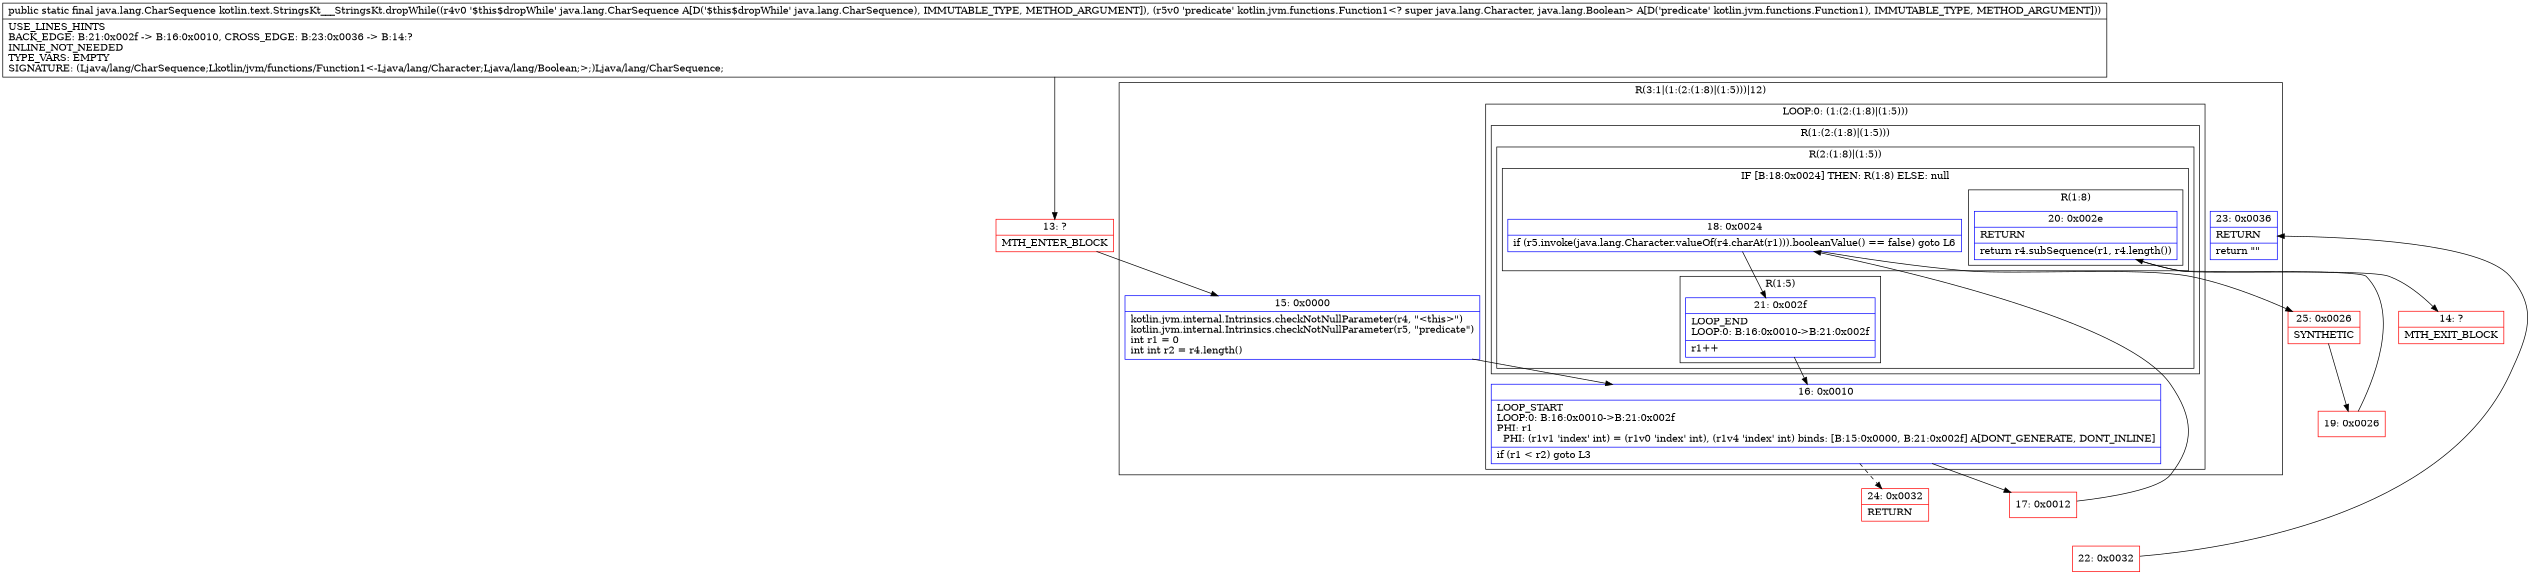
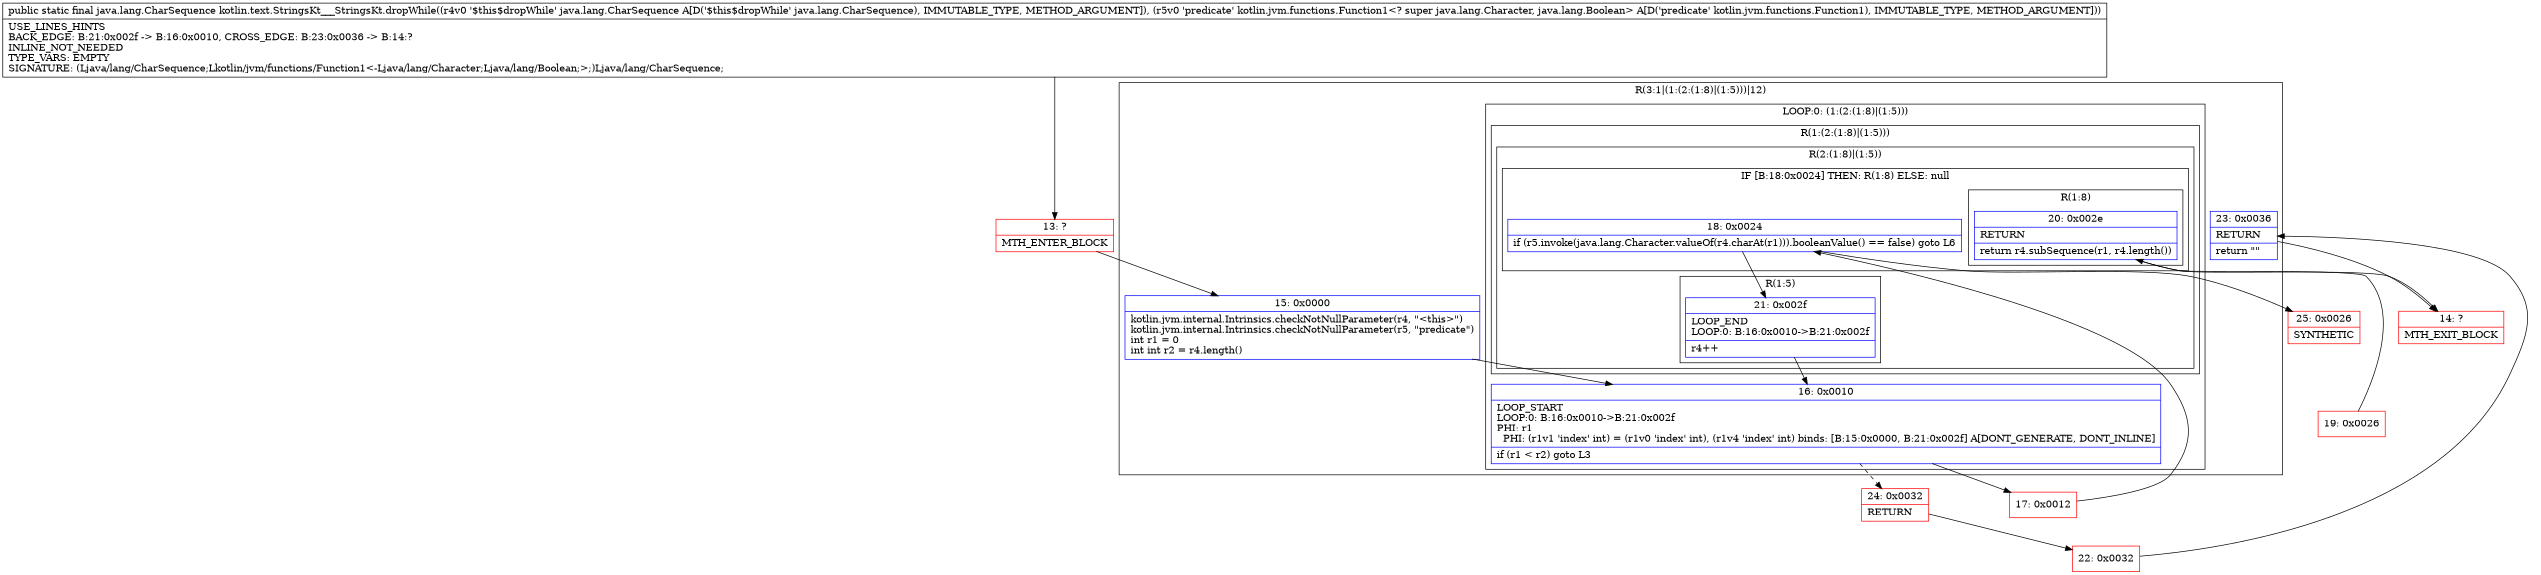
  digraph {
    node [color=red shape=record]
    n1 [color=blue label="{20\:\ 0x002e|RETURN\l|return r4.subSequence(r1, r4.length())\l}"]
    n2 [color=blue label="{18\:\ 0x0024|if (r5.invoke(java.lang.Character.valueOf(r4.charAt(r1))).booleanValue() == false) goto L6\l}"]
-   n3 [color=blue label="{21\:\ 0x002f|LOOP_END\lLOOP:0: B:16:0x0010\-\>B:21:0x002f\l|r1++\l}"]
+   n3 [color=blue label="{21\:\ 0x002f|LOOP_END\lLOOP:0: B:16:0x0010\-\>B:21:0x002f\l|r4++\l}"]
    n4 [color=blue label="{16\:\ 0x0010|LOOP_START\lLOOP:0: B:16:0x0010\-\>B:21:0x002f\lPHI: r1 \l  PHI: (r1v1 'index' int) = (r1v0 'index' int), (r1v4 'index' int) binds: [B:15:0x0000, B:21:0x002f] A[DONT_GENERATE, DONT_INLINE]\l|if (r1 \< r2) goto L3\l}"]
    n5 [color=blue label="{15\:\ 0x0000|kotlin.jvm.internal.Intrinsics.checkNotNullParameter(r4, \"\<this\>\")\lkotlin.jvm.internal.Intrinsics.checkNotNullParameter(r5, \"predicate\")\lint r1 = 0\lint int r2 = r4.length()\l}"]
    n6 [color=blue label="{23\:\ 0x0036|RETURN\l|return \"\"\l}"]
    n7 [label="{14\:\ ?|MTH_EXIT_BLOCK\l}"]
    n8 [label="{25\:\ 0x0026|SYNTHETIC\l}"]
    n9 [label="{17\:\ 0x0012}"]
    n10 [label="{24\:\ 0x0032|RETURN\l}"]
    n11 [label="{22\:\ 0x0032}"]
    n12 [label="{19\:\ 0x0026}"]
    n13 [label="{13\:\ ?|MTH_ENTER_BLOCK\l}"]
    n14 [label="{public static final java.lang.CharSequence kotlin.text.StringsKt___StringsKt.dropWhile((r4v0 '$this$dropWhile' java.lang.CharSequence A[D('$this$dropWhile' java.lang.CharSequence), IMMUTABLE_TYPE, METHOD_ARGUMENT]), (r5v0 'predicate' kotlin.jvm.functions.Function1\<? super java.lang.Character, java.lang.Boolean\> A[D('predicate' kotlin.jvm.functions.Function1), IMMUTABLE_TYPE, METHOD_ARGUMENT]))  | USE_LINES_HINTS\lBACK_EDGE: B:21:0x002f \-\> B:16:0x0010, CROSS_EDGE: B:23:0x0036 \-\> B:14:?\lINLINE_NOT_NEEDED\lTYPE_VARS: EMPTY\lSIGNATURE: (Ljava\/lang\/CharSequence;Lkotlin\/jvm\/functions\/Function1\<\-Ljava\/lang\/Character;Ljava\/lang\/Boolean;\>;)Ljava\/lang\/CharSequence;\l}" color=""]
    subgraph cluster_1 {
      label="R(3:1|(1:(2:(1:8)|(1:5)))|12)"
      n5
      n6
      subgraph cluster_2 {
        label="LOOP:0: (1:(2:(1:8)|(1:5)))"
        n4
        subgraph cluster_3 {
          label="R(1:(2:(1:8)|(1:5)))"
          subgraph cluster_4 {
            label="R(2:(1:8)|(1:5))"
            subgraph cluster_5 {
              label="IF [B:18:0x0024] THEN: R(1:8) ELSE: null"
              n2
              subgraph cluster_6 {
                label="R(1:8)"
                n1
              }
            }
            subgraph cluster_7 {
              label="R(1:5)"
              n3
            }
          }
        }
      }
    }
    n1 -> n7
    n2 -> n3 [style=solid]
    n2 -> n8
    n3 -> n4
    n4 -> n9
    n4 -> n10 [style=dashed]
    n5 -> n4
-   n8 -> n12
+   n6 -> n7
    n9 -> n2
+   n10 -> n11
    n11 -> n6
    n12 -> n1
    n13 -> n5
    n14 -> n13
  }
